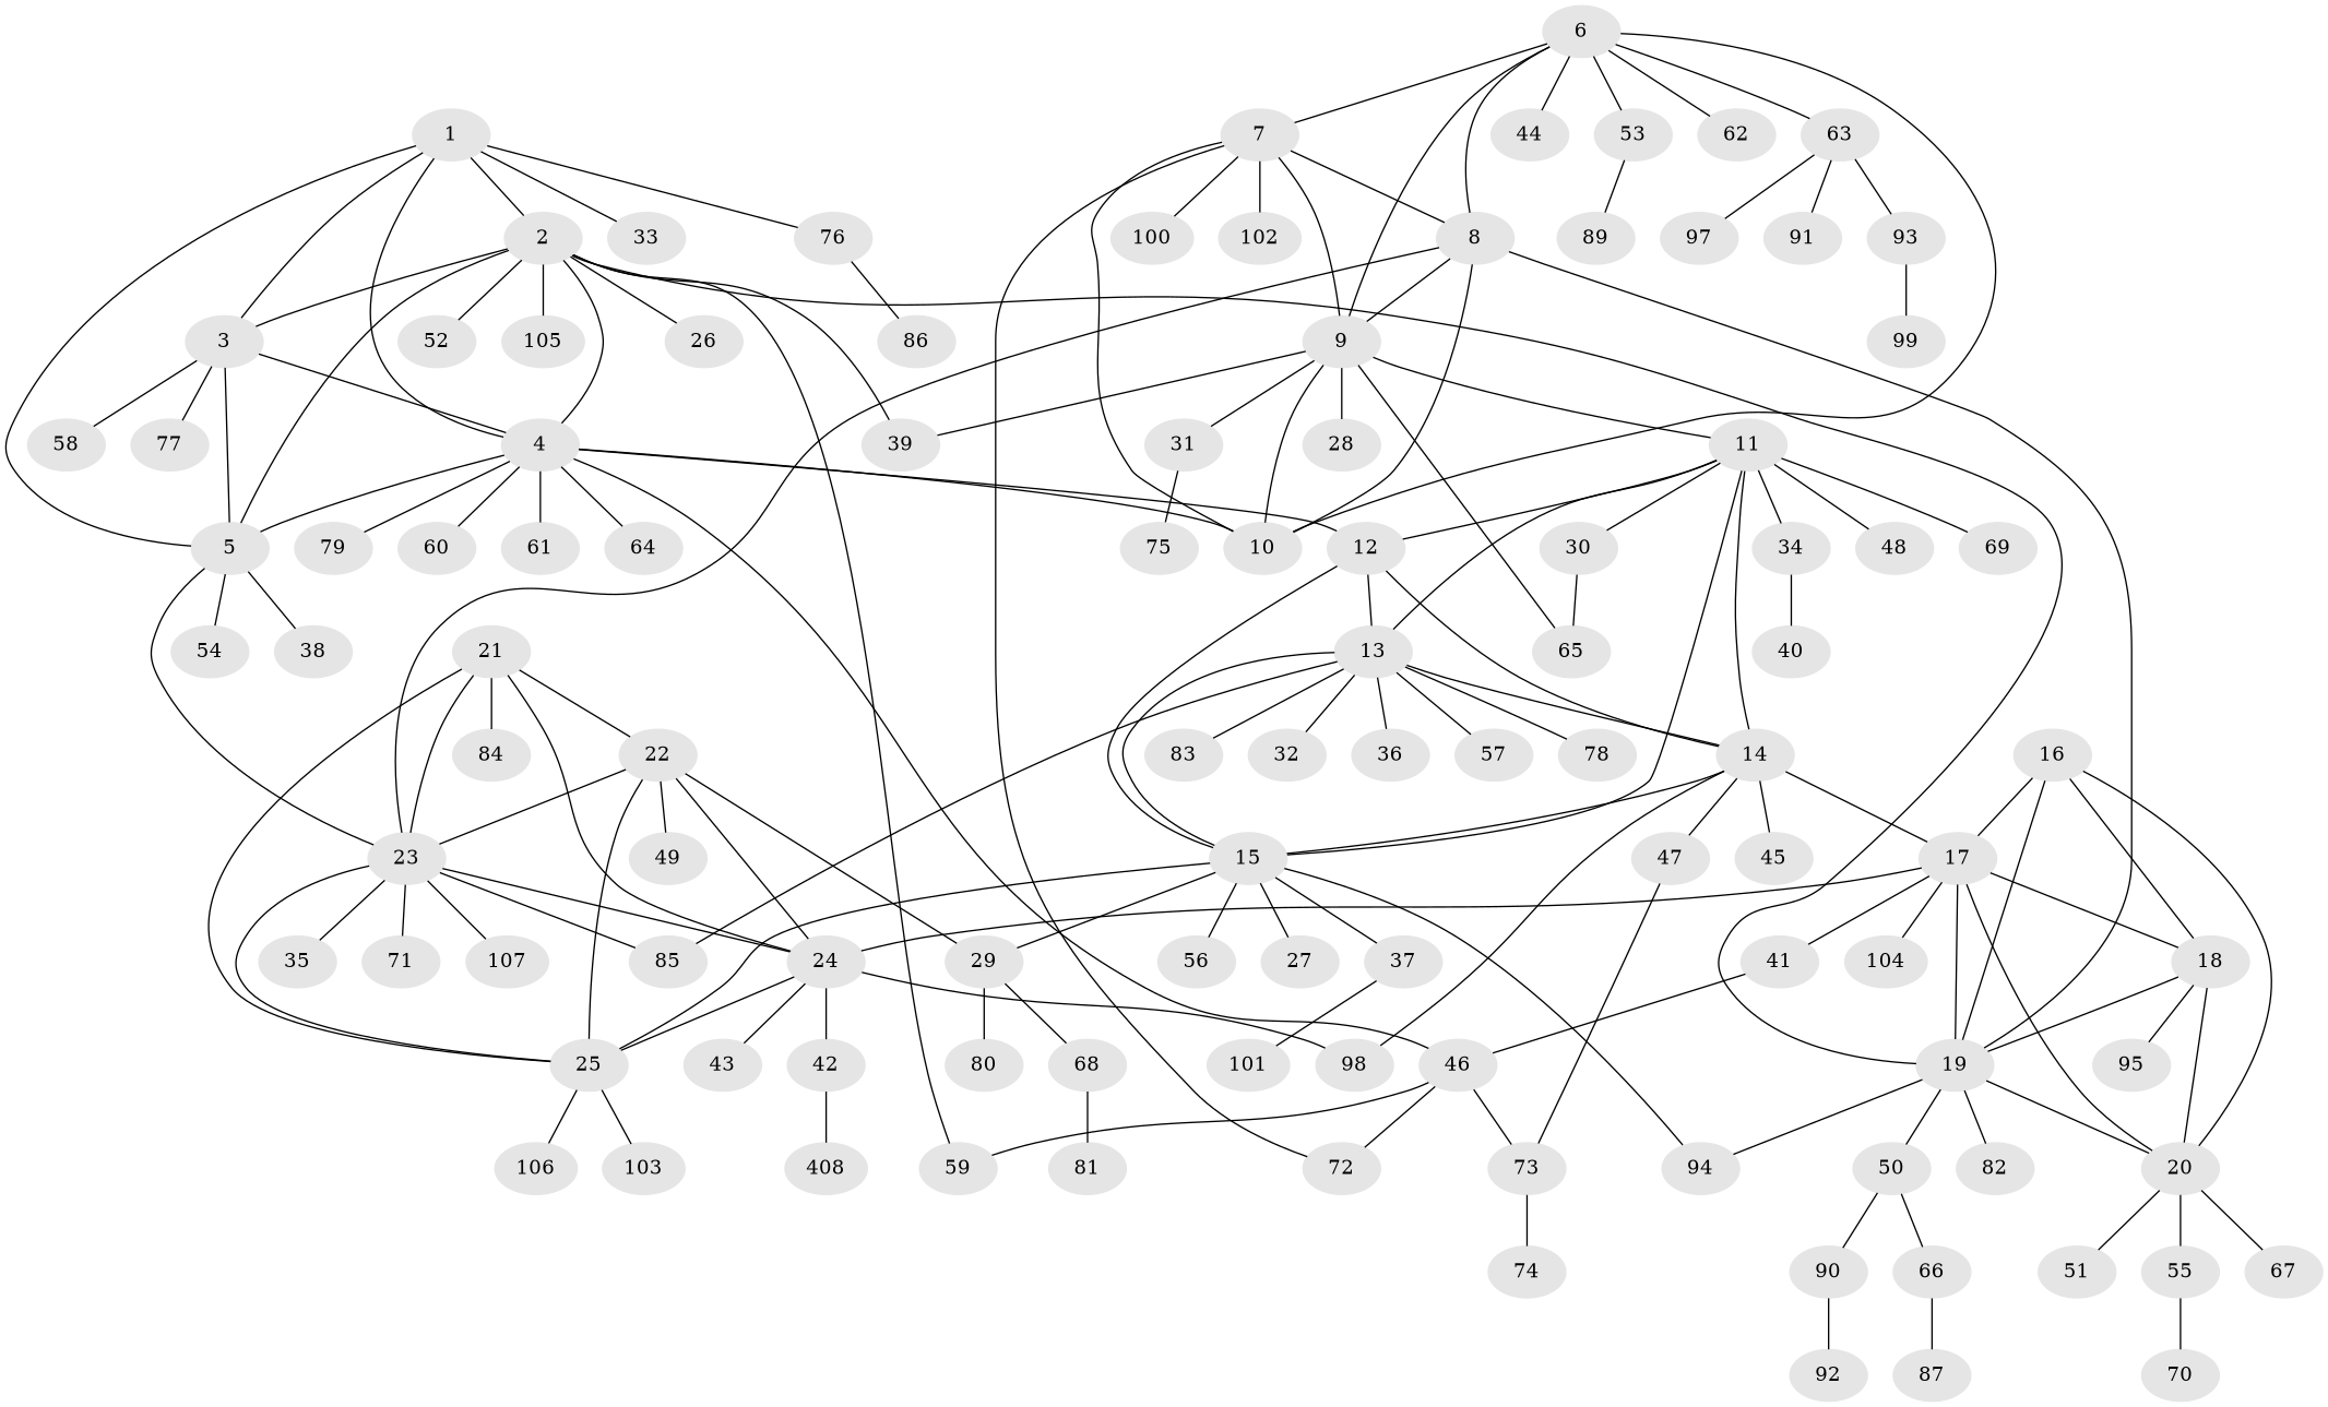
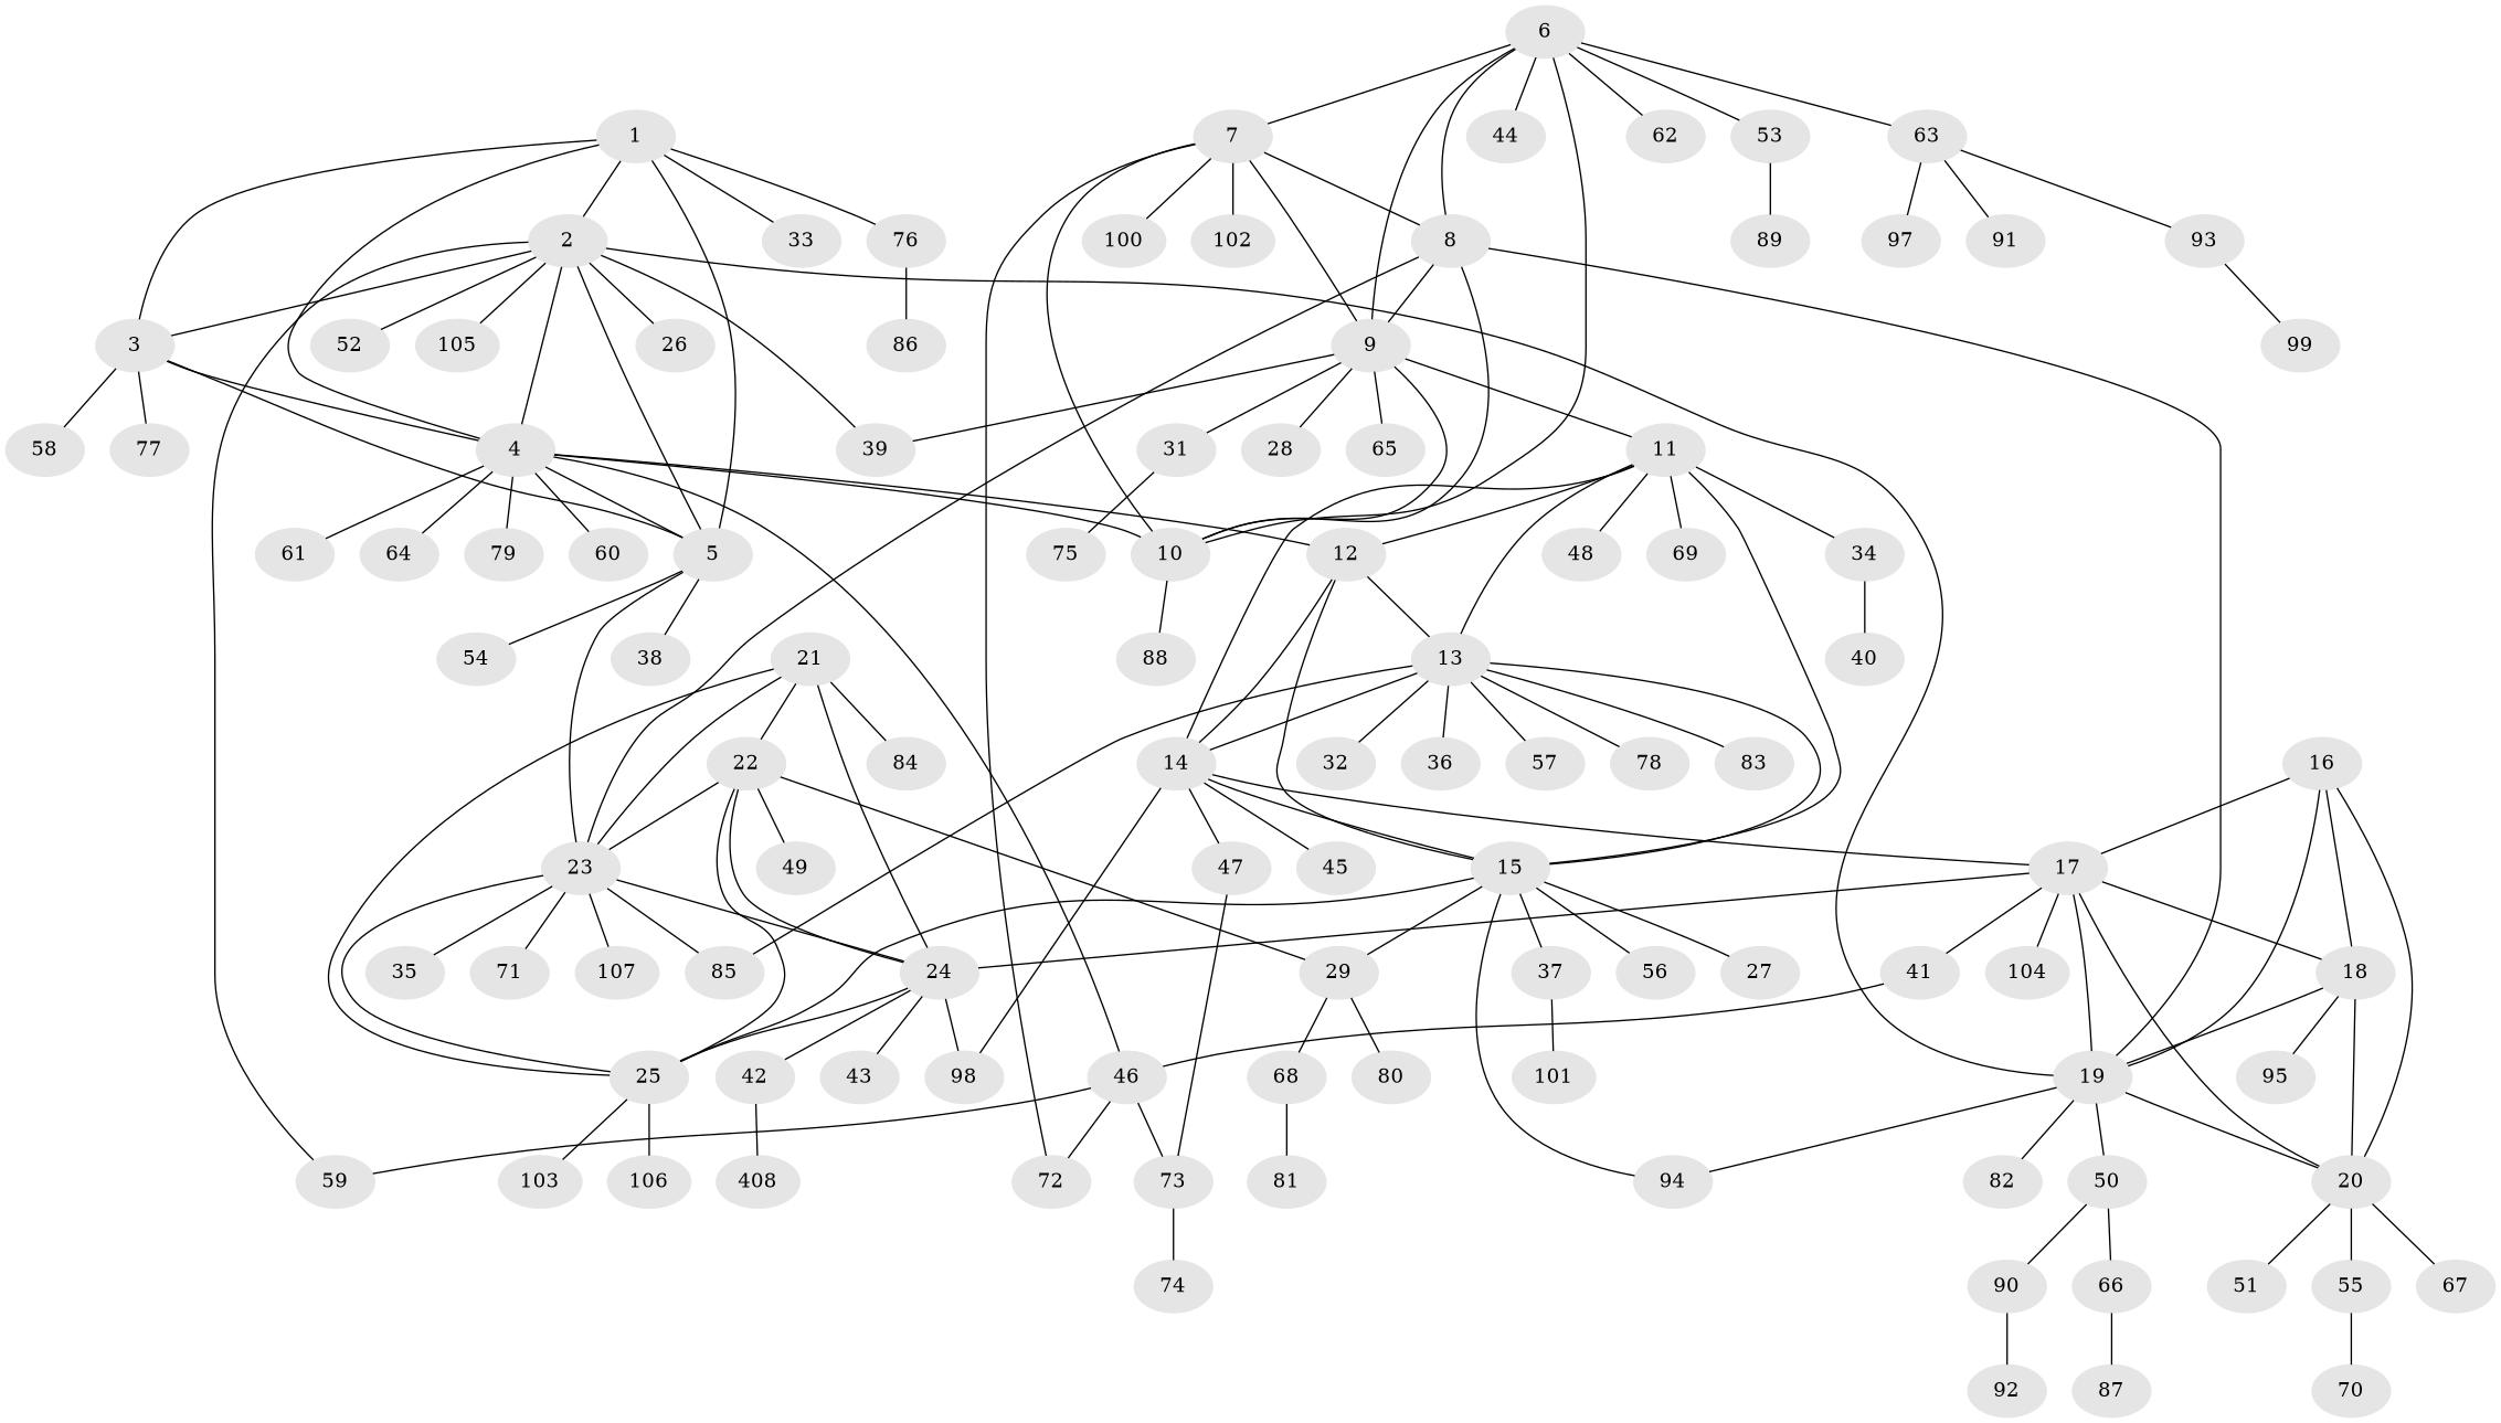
  graph {
    node [color=gray90 style=filled]
    1
    2
    3
    4
    5
    33
    76
    19
    26
    39
    52
    59
    105
    58
    77
    10
    12
    46
    60
    61
    64
    79
    23
    38
    54
    86
    94
    20
    50
    82
+   88
    13
    14
    15
    72
    73
    85
    25
    24
    35
    71
    107
    6
    7
    8
    9
    44
    53
    62
    63
    100
    102
    11
    28
    31
    65
    89
    91
    93
    97
-   30
    34
    48
    69
    75
    32
    36
    57
    78
    83
    17
    45
    47
    98
    27
    29
    37
    56
    40
    18
    41
    104
    103
    106
    68
    80
    101
    16
    95
    51
    55
    67
    42
    43
    66
    90
    70
    21
    22
    84
    49
    n102 [label=408]
    81
    74
    87
    92
    99
    1 -- 2
    1 -- 3
    1 -- 4
    1 -- 5
    1 -- 33
    1 -- 76
    2 -- 3
    2 -- 4
    2 -- 5
    2 -- 19
    2 -- 26
    2 -- 39
    2 -- 52
    2 -- 59
    2 -- 105
    3 -- 4
    3 -- 5
    3 -- 58
    3 -- 77
    4 -- 5
    4 -- 10
    4 -- 12
    4 -- 46
    4 -- 60
    4 -- 61
    4 -- 64
    4 -- 79
    5 -- 23
    5 -- 38
    5 -- 54
    76 -- 86
    19 -- 94
    19 -- 20
    19 -- 50
    19 -- 82
+   10 -- 88
    12 -- 13
    12 -- 14
    12 -- 15
    46 -- 59
    46 -- 72
    46 -- 73
    23 -- 85
    23 -- 25
    23 -- 24
    23 -- 35
    23 -- 71
    23 -- 107
    20 -- 51
    20 -- 55
    20 -- 67
    50 -- 66
    50 -- 90
    13 -- 14
    13 -- 15
    13 -- 85
    13 -- 32
    13 -- 36
    13 -- 57
    13 -- 78
    13 -- 83
    14 -- 15
    14 -- 17
    14 -- 45
    14 -- 47
    14 -- 98
    15 -- 94
    15 -- 25
    15 -- 27
    15 -- 29
    15 -- 37
    15 -- 56
    73 -- 74
    25 -- 103
    25 -- 106
    24 -- 25
    24 -- 98
    24 -- 42
    24 -- 43
    6 -- 10
    6 -- 7
    6 -- 8
    6 -- 9
    6 -- 44
    6 -- 53
    6 -- 62
    6 -- 63
    7 -- 10
    7 -- 72
    7 -- 8
    7 -- 9
    7 -- 100
    7 -- 102
    8 -- 19
    8 -- 10
    8 -- 23
    8 -- 9
    9 -- 39
    9 -- 10
    9 -- 11
    9 -- 28
    9 -- 31
    9 -- 65
    53 -- 89
    63 -- 91
    63 -- 93
    63 -- 97
    11 -- 12
    11 -- 13
    11 -- 14
    11 -- 15
-   11 -- 30
    11 -- 34
    11 -- 48
    11 -- 69
    31 -- 75
    93 -- 99
-   30 -- 65
    34 -- 40
    17 -- 19
    17 -- 20
    17 -- 24
    17 -- 18
    17 -- 41
    17 -- 104
    47 -- 73
    29 -- 68
    29 -- 80
    37 -- 101
    18 -- 19
    18 -- 20
    18 -- 95
    41 -- 46
    68 -- 81
    16 -- 19
    16 -- 20
    16 -- 17
    16 -- 18
    55 -- 70
    42 -- n102
    66 -- 87
    90 -- 92
    21 -- 23
    21 -- 25
    21 -- 24
    21 -- 22
    21 -- 84
    22 -- 23
    22 -- 25
    22 -- 24
    22 -- 29
    22 -- 49
  }
